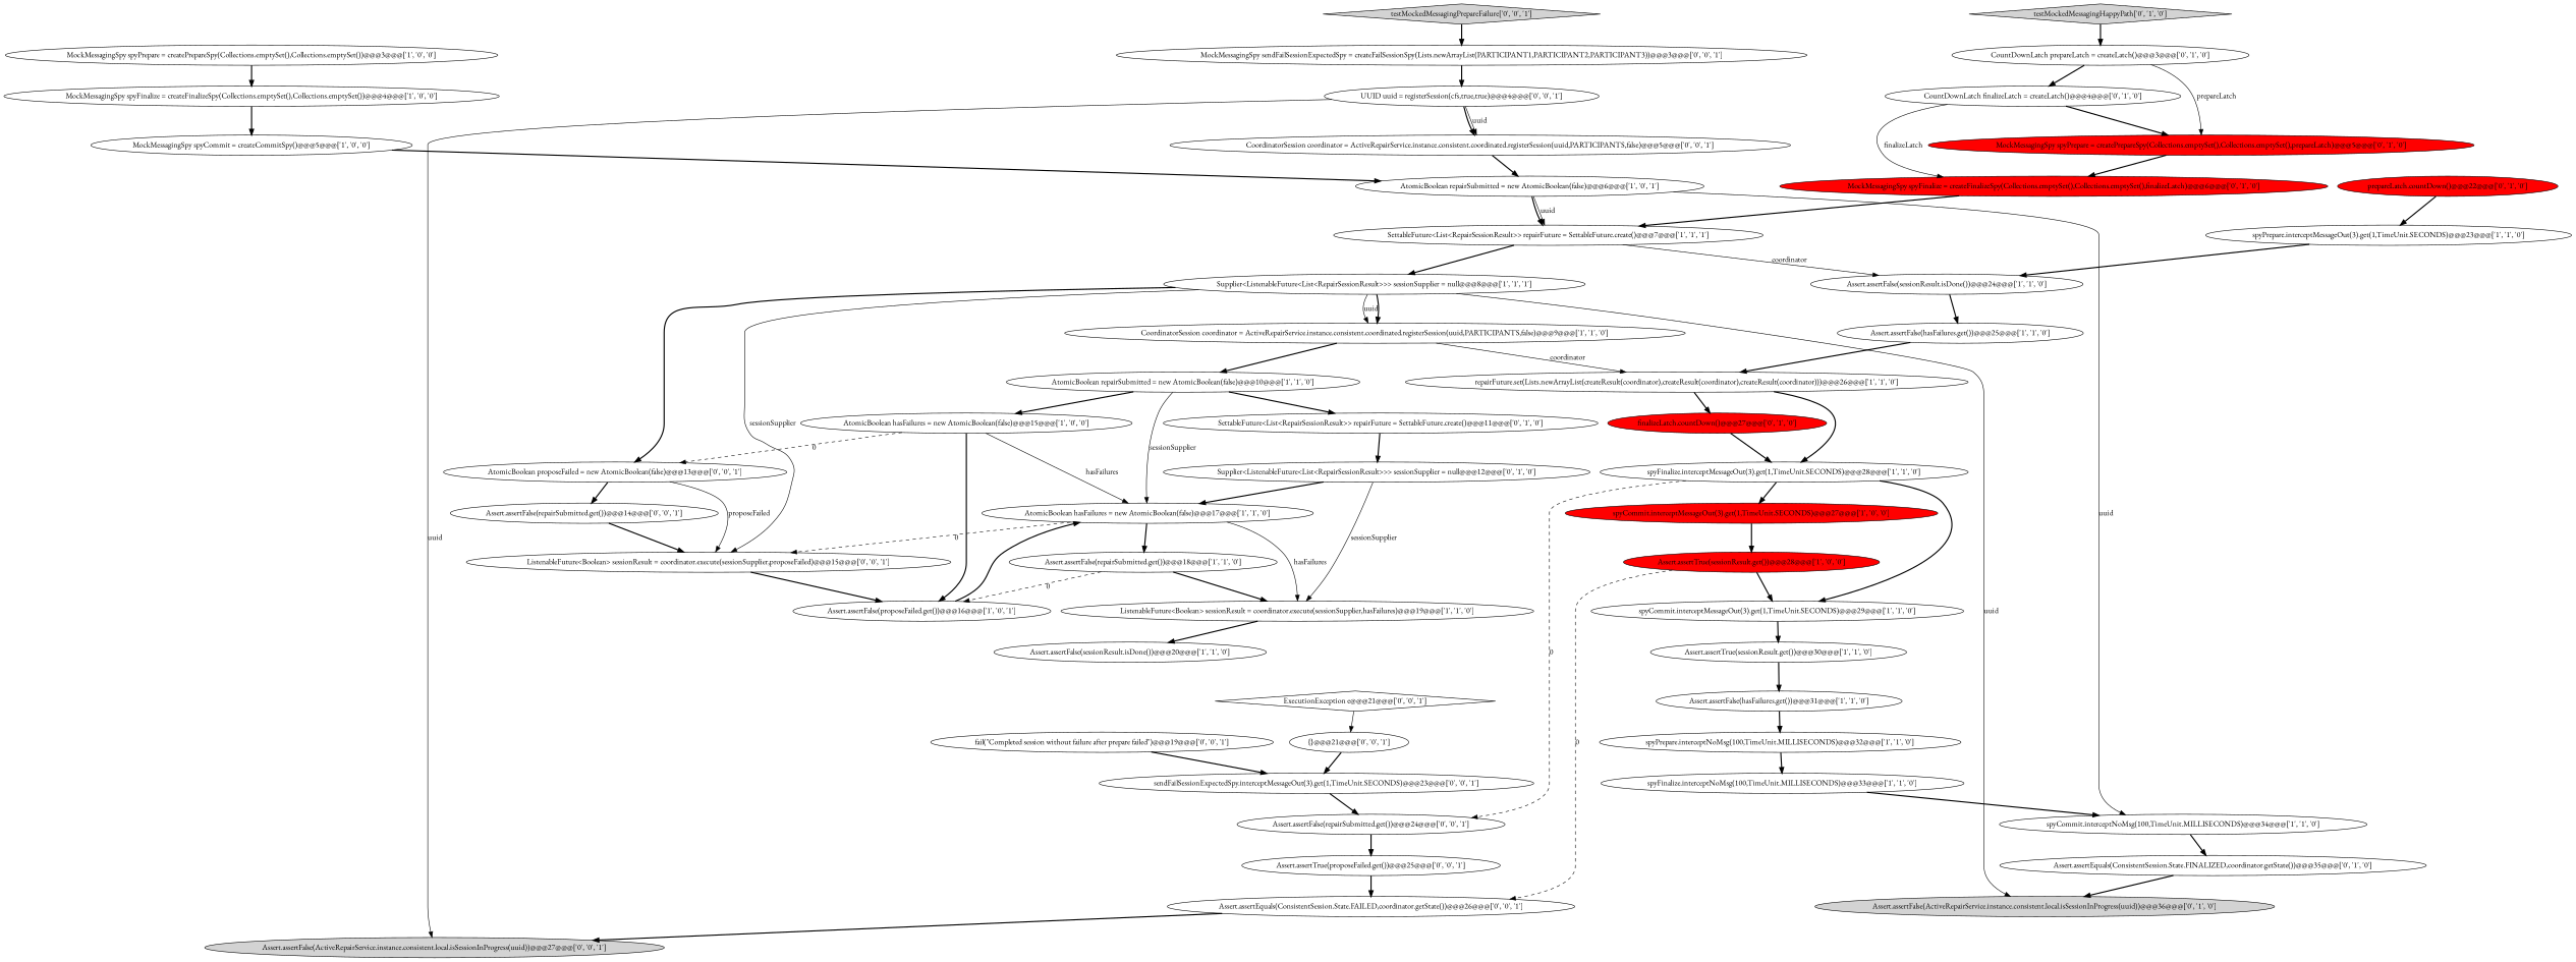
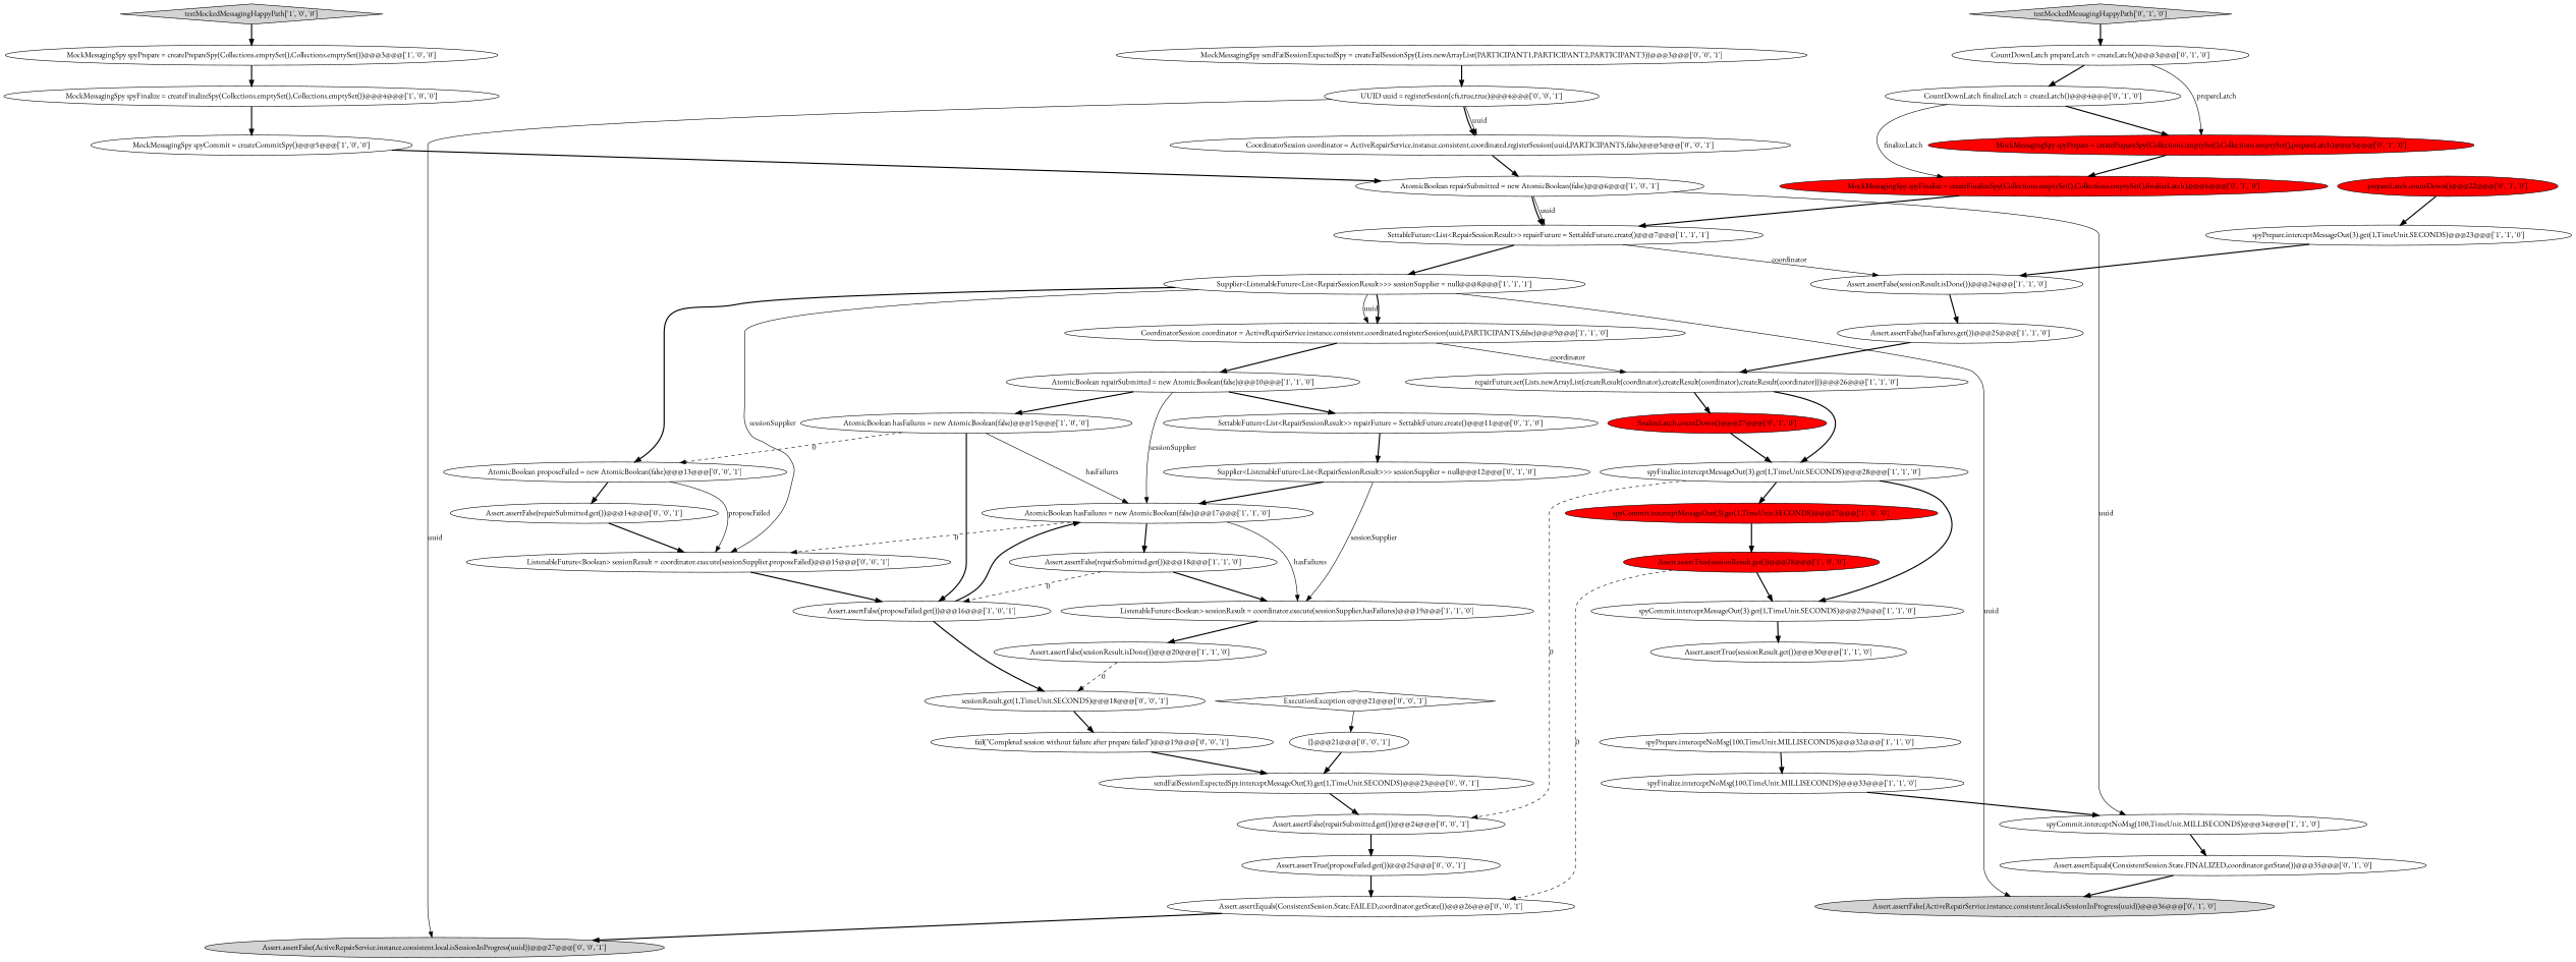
  digraph {
    fontname="EB Garamond"
    node [fillcolor=white fontname="EB Garamond" shape=ellipse style=filled]
    edge [fontname="EB Garamond" style=bold]
    n1 [label="CoordinatorSession coordinator = ActiveRepairService.instance.consistent.coordinated.registerSession(uuid,PARTICIPANTS,false)@@@9@@@['1', '1', '0']"]
    n2 [label="repairFuture.set(Lists.newArrayList(createResult(coordinator),createResult(coordinator),createResult(coordinator)))@@@26@@@['1', '1', '0']"]
    n3 [label="AtomicBoolean repairSubmitted = new AtomicBoolean(false)@@@10@@@['1', '1', '0']"]
    n4 [label="spyFinalize.interceptMessageOut(3).get(1,TimeUnit.SECONDS)@@@28@@@['1', '1', '0']"]
    n5 [fillcolor=red label="finalizeLatch.countDown()@@@27@@@['0', '1', '0']"]
    n6 [label="AtomicBoolean hasFailures = new AtomicBoolean(false)@@@17@@@['1', '1', '0']"]
    n7 [label="AtomicBoolean hasFailures = new AtomicBoolean(false)@@@15@@@['1', '0', '0']"]
    n8 [label="SettableFuture<List<RepairSessionResult>> repairFuture = SettableFuture.create()@@@11@@@['0', '1', '0']"]
    n9 [fillcolor=lightgray label="Assert.assertFalse(ActiveRepairService.instance.consistent.local.isSessionInProgress(uuid))@@@27@@@['0', '0', '1']"]
    n10 [label="Assert.assertTrue(sessionResult.get())@@@30@@@['1', '1', '0']"]
-   n11 [label="Assert.assertFalse(hasFailures.get())@@@31@@@['1', '1', '0']"]
    n12 [label="spyPrepare.interceptNoMsg(100,TimeUnit.MILLISECONDS)@@@32@@@['1', '1', '0']"]
    n13 [label="spyCommit.interceptNoMsg(100,TimeUnit.MILLISECONDS)@@@34@@@['1', '1', '0']"]
    n14 [label="Assert.assertEquals(ConsistentSession.State.FINALIZED,coordinator.getState())@@@35@@@['0', '1', '0']"]
    n15 [fillcolor=lightgray label="Assert.assertFalse(ActiveRepairService.instance.consistent.local.isSessionInProgress(uuid))@@@36@@@['0', '1', '0']"]
    n16 [label="Supplier<ListenableFuture<List<RepairSessionResult>>> sessionSupplier = null@@@12@@@['0', '1', '0']"]
    n17 [label="ListenableFuture<Boolean> sessionResult = coordinator.execute(sessionSupplier,hasFailures)@@@19@@@['1', '1', '0']"]
    n18 [label="ListenableFuture<Boolean> sessionResult = coordinator.execute(sessionSupplier,proposeFailed)@@@15@@@['0', '0', '1']"]
    n19 [label="Assert.assertFalse(repairSubmitted.get())@@@18@@@['1', '1', '0']"]
    n20 [label="Assert.assertFalse(sessionResult.isDone())@@@20@@@['1', '1', '0']"]
    n21 [label="Supplier<ListenableFuture<List<RepairSessionResult>>> sessionSupplier = null@@@8@@@['1', '1', '1']"]
    n22 [label="AtomicBoolean proposeFailed = new AtomicBoolean(false)@@@13@@@['0', '0', '1']"]
    n23 [label="Assert.assertFalse(repairSubmitted.get())@@@14@@@['0', '0', '1']"]
    n24 [label="Assert.assertFalse(proposeFailed.get())@@@16@@@['1', '0', '1']"]
+   n25 [label="sessionResult.get(1,TimeUnit.SECONDS)@@@18@@@['0', '0', '1']"]
    n26 [label="fail(\"Completed session without failure after prepare failed\")@@@19@@@['0', '0', '1']"]
    n27 [label="sendFailSessionExpectedSpy.interceptMessageOut(3).get(1,TimeUnit.SECONDS)@@@23@@@['0', '0', '1']"]
    n28 [fillcolor=red label="Assert.assertTrue(sessionResult.get())@@@28@@@['1', '0', '0']"]
    n29 [label="Assert.assertEquals(ConsistentSession.State.FAILED,coordinator.getState())@@@26@@@['0', '0', '1']"]
    n30 [label="spyCommit.interceptMessageOut(3).get(1,TimeUnit.SECONDS)@@@29@@@['1', '1', '0']"]
    n31 [label="{}@@@21@@@['0', '0', '1']"]
    n32 [label="Assert.assertFalse(repairSubmitted.get())@@@24@@@['0', '0', '1']"]
    n33 [fillcolor=red label="prepareLatch.countDown()@@@22@@@['0', '1', '0']"]
    n34 [label="spyPrepare.interceptMessageOut(3).get(1,TimeUnit.SECONDS)@@@23@@@['1', '1', '0']"]
    n35 [label="Assert.assertFalse(sessionResult.isDone())@@@24@@@['1', '1', '0']"]
    n36 [fillcolor=red label="spyCommit.interceptMessageOut(3).get(1,TimeUnit.SECONDS)@@@27@@@['1', '0', '0']"]
    n37 [fillcolor=lightgray label="testMockedMessagingHappyPath['0', '1', '0']" shape=diamond]
    n38 [label="CountDownLatch prepareLatch = createLatch()@@@3@@@['0', '1', '0']"]
    n39 [label="CountDownLatch finalizeLatch = createLatch()@@@4@@@['0', '1', '0']"]
    n40 [fillcolor=red label="MockMessagingSpy spyPrepare = createPrepareSpy(Collections.emptySet(),Collections.emptySet(),prepareLatch)@@@5@@@['0', '1', '0']"]
    n41 [label="Assert.assertTrue(proposeFailed.get())@@@25@@@['0', '0', '1']"]
    n42 [label="MockMessagingSpy sendFailSessionExpectedSpy = createFailSessionSpy(Lists.newArrayList(PARTICIPANT1,PARTICIPANT2,PARTICIPANT3))@@@3@@@['0', '0', '1']"]
    n43 [label="UUID uuid = registerSession(cfs,true,true)@@@4@@@['0', '0', '1']"]
    n44 [label="CoordinatorSession coordinator = ActiveRepairService.instance.consistent.coordinated.registerSession(uuid,PARTICIPANTS,false)@@@5@@@['0', '0', '1']"]
+   n45 [fillcolor=lightgray label="testMockedMessagingHappyPath['1', '0', '0']" shape=diamond]
    n46 [label="MockMessagingSpy spyPrepare = createPrepareSpy(Collections.emptySet(),Collections.emptySet())@@@3@@@['1', '0', '0']"]
    n47 [label="MockMessagingSpy spyFinalize = createFinalizeSpy(Collections.emptySet(),Collections.emptySet())@@@4@@@['1', '0', '0']"]
    n48 [label="ExecutionException e@@@21@@@['0', '0', '1']" shape=diamond]
    n49 [label="Assert.assertFalse(hasFailures.get())@@@25@@@['1', '1', '0']"]
    n50 [label="spyFinalize.interceptNoMsg(100,TimeUnit.MILLISECONDS)@@@33@@@['1', '1', '0']"]
    n51 [fillcolor=red label="MockMessagingSpy spyFinalize = createFinalizeSpy(Collections.emptySet(),Collections.emptySet(),finalizeLatch)@@@6@@@['0', '1', '0']"]
    n52 [label="SettableFuture<List<RepairSessionResult>> repairFuture = SettableFuture.create()@@@7@@@['1', '1', '1']"]
-   n53 [fillcolor=lightgray label="testMockedMessagingPrepareFailure['0', '0', '1']" shape=diamond]
    n54 [label="MockMessagingSpy spyCommit = createCommitSpy()@@@5@@@['1', '0', '0']"]
    n55 [label="AtomicBoolean repairSubmitted = new AtomicBoolean(false)@@@6@@@['1', '0', '1']"]
    n1 -> n2 [label=coordinator style=solid]
    n1 -> n3
    n2 -> n4
    n2 -> n5
    n3 -> n6 [label=sessionSupplier style=solid]
    n3 -> n7
    n3 -> n8
    n4 -> n30
    n4 -> n32 [label=0 style=dashed]
    n4 -> n36
    n5 -> n4
    n6 -> n17 [label=hasFailures style=solid]
    n6 -> n18 [label=0 style=dashed]
    n6 -> n19
    n7 -> n6 [label=hasFailures style=solid]
    n7 -> n22 [label=0 style=dashed]
    n7 -> n24
    n8 -> n16
-   n10 -> n11
-   n11 -> n12
    n12 -> n50
    n13 -> n14
    n14 -> n15
    n16 -> n6
    n16 -> n17 [label=sessionSupplier style=solid]
    n17 -> n20
    n18 -> n24
    n19 -> n17
    n19 -> n24 [label=0 style=dashed]
+   n20 -> n25 [label=0 style=dashed]
    n21 -> n1 [label=uuid style=solid]
    n21 -> n1
    n21 -> n15 [label=uuid style=solid]
    n21 -> n18 [label=sessionSupplier style=solid]
    n21 -> n22
    n22 -> n18 [label=proposeFailed style=solid]
    n22 -> n23
    n23 -> n18
    n24 -> n6
+   n24 -> n25
+   n25 -> n26
    n26 -> n27
    n27 -> n32
    n28 -> n29 [label=0 style=dashed]
    n28 -> n30
    n29 -> n9
    n30 -> n10
    n31 -> n27
    n32 -> n41
    n33 -> n34
    n34 -> n35
    n35 -> n49
    n36 -> n28
    n37 -> n38
    n38 -> n39
    n38 -> n40 [label=prepareLatch style=solid]
    n39 -> n40
    n39 -> n51 [label=finalizeLatch style=solid]
    n40 -> n51
    n41 -> n29
    n42 -> n43
    n43 -> n9 [label=uuid style=solid]
    n43 -> n44 [label=uuid style=solid]
    n43 -> n44
    n44 -> n55
+   n45 -> n46
    n46 -> n47
    n47 -> n54
    n48 -> n31 [style=solid]
    n49 -> n2
    n50 -> n13
    n51 -> n52
    n52 -> n21
    n52 -> n35 [label=coordinator style=solid]
-   n53 -> n42
    n54 -> n55
    n55 -> n13 [label=uuid style=solid]
    n55 -> n52 [label=uuid style=solid]
    n55 -> n52
  }
